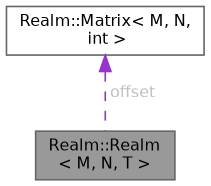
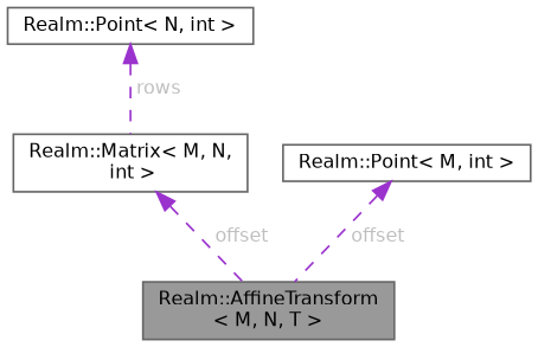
  digraph {
    node [color=gray40 fillcolor=white fontname=Helvetica fontsize=10 shape=box style=filled]
    edge [color=darkorchid3 dir=back fontcolor=grey fontname=Helvetica fontsize=10 labelfontname=Helvetica labelfontsize=10 style=dashed]
-   n1 [fillcolor=grey60 fontcolor=black height=0.2 label="Realm::Realm\l\< M, N, T \>" width=0.4]
+   n1 [fillcolor=grey60 fontcolor=black height=0.2 label="Realm::AffineTransform\l\< M, N, T \>" width=0.4]
    n2 [height=0.2 label="Realm::Matrix\< M, N,\l int \>" width=0.4]
+   n3 [height=0.2 label="Realm::Point\< N, int \>" width=0.4]
+   n4 [height=0.2 label="Realm::Point\< M, int \>" width=0.4]
    n2 -> n1 [label=" offset"]
+   n3 -> n2 [label=" rows"]
+   n4 -> n1 [label=" offset"]
  }
